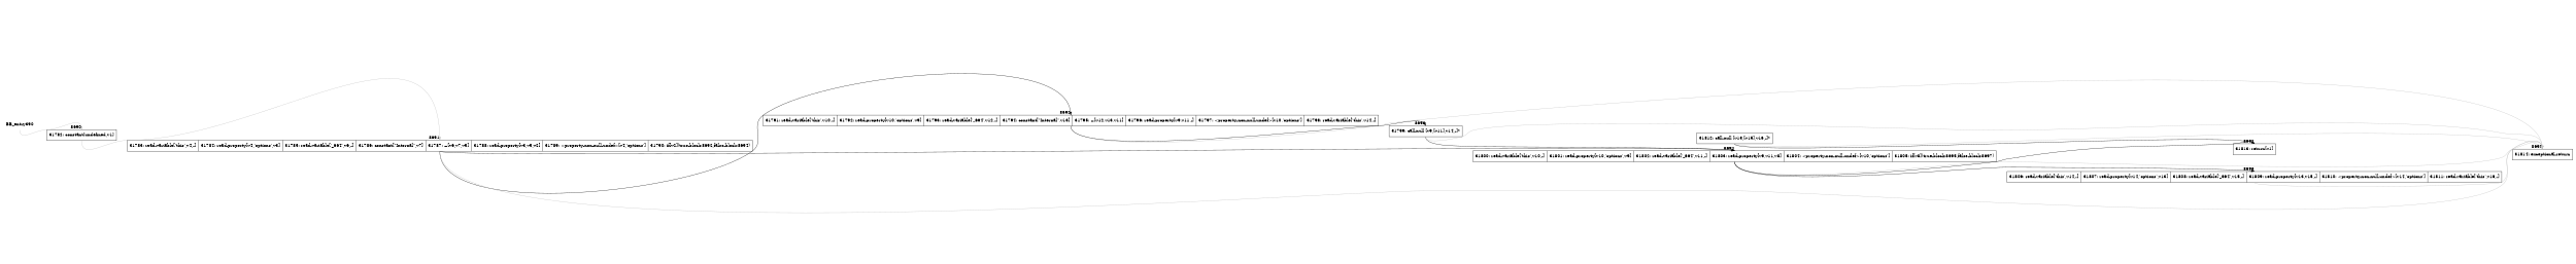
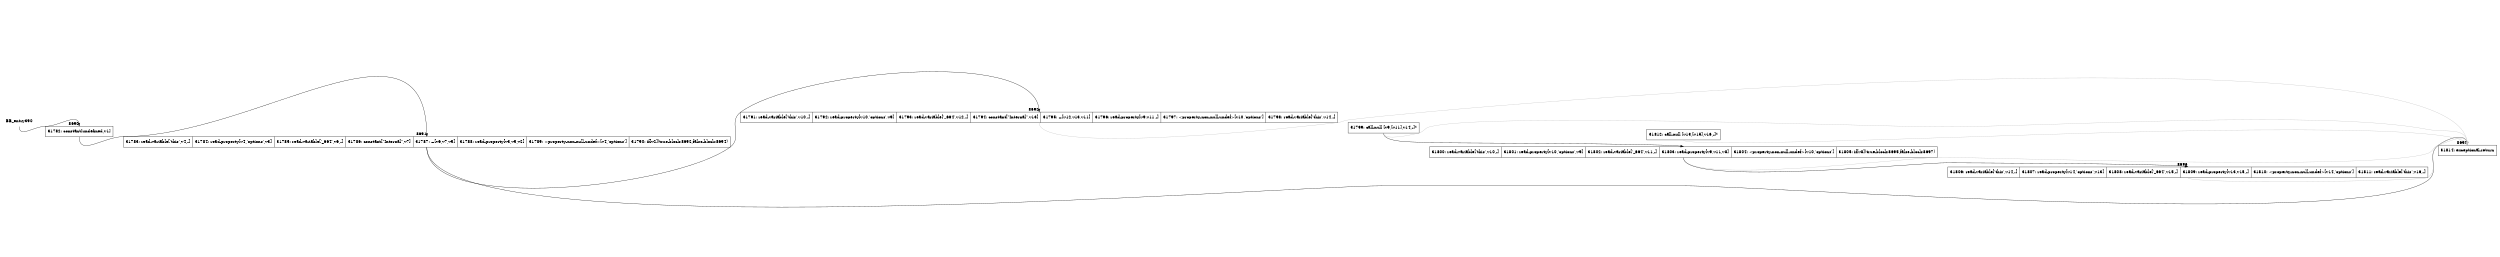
  digraph {
    rankdir=LR
    node [shape=record]
    edge [headport=n tailport=s]
    n1 [label=BB_entry390 shape=none]
    n2 [label="{31782: constant[undefined,v1]}"]
    n3 [label="{31783: read-variable['this',v4,-]|31784: read-property[v4,'options',v3]|31785: read-variable['_664',v6,-]|31786: constant[\"Internal\",v7]|31787: +[v6,v7,v5]|31788: read-property[v3,v5,v2]|31789: \<property-non-null-undef\>[v4,'options']|31790: if[v2](true-block:8692,false-block:8694)}"]
    n4 [label="{31791: read-variable['this',v10,-]|31792: read-property[v10,'options',v9]|31793: read-variable['_664',v12,-]|31794: constant[\"Internal\",v13]|31795: +[v12,v13,v11]|31796: read-property[v9,v11,-]|31797: \<property-non-null-undef\>[v10,'options']|31798: read-variable['this',v14,-]}"]
    n5 [label="{31800: read-variable['this',v10,-]|31801: read-property[v10,'options',v9]|31802: read-variable['_664',v11,-]|31803: read-property[v9,v11,v8]|31804: \<property-non-null-undef\>[v10,'options']|31805: if[v8](true-block:8695,false-block:8697)}"]
    n6 [label="{31814: exceptional-return}"]
    n7 [label="{31799: call-null [v9,[v11],v14,-]*}"]
    n8 [label="{31806: read-variable['this',v14,-]|31807: read-property[v14,'options',v13]|31808: read-variable['_664',v15,-]|31809: read-property[v13,v15,-]|31810: \<property-non-null-undef\>[v14,'options']|31811: read-variable['this',v16,-]}"]
-   n9 [label="{31813: return[v1]}"]
    n10 [label="{31812: call-null [v13,[v15],v16,-]*}"]
-   n1 -> n2 [headlabel="    8690" color=gray]
-   n2 -> n3 [headlabel="      8691" color=gray]
+   n1 -> n2 [headlabel="    8690"]
+   n2 -> n3 [headlabel="      8691"]
    n3 -> n4 [headlabel="      8692"]
-   n3 -> n5 [headlabel="      8694"]
-   n3 -> n6 [color=gray headlabel="      8698"]
+   n3 -> n6 [color=black headlabel="      8698"]
    n4 -> n6 [color=gray]
-   n4 -> n7 [headlabel="      8693"]
    n5 -> n6 [color=gray]
    n5 -> n8 [headlabel="      8695"]
-   n5 -> n9 [headlabel="      8697"]
    n7 -> n5
    n7 -> n6 [color=gray]
    n8 -> n6 [color=gray]
    n10 -> n6 [color=gray]
-   n10 -> n9
  }
